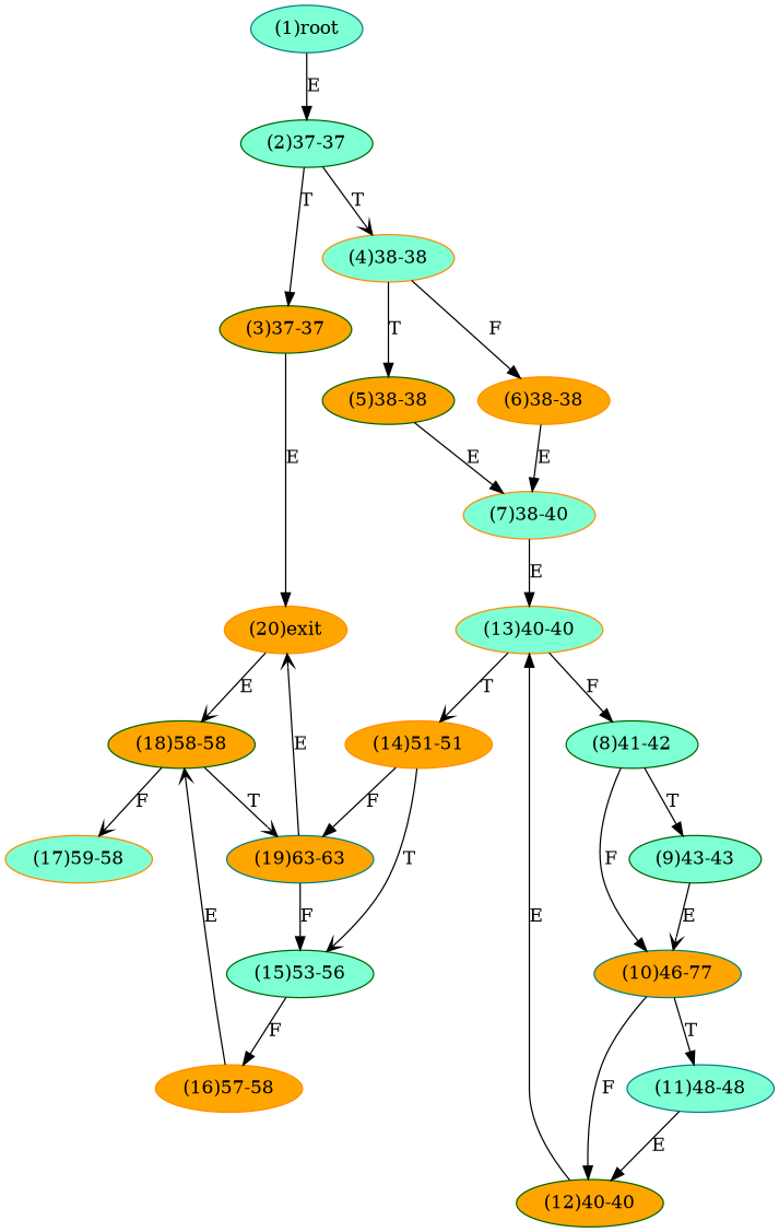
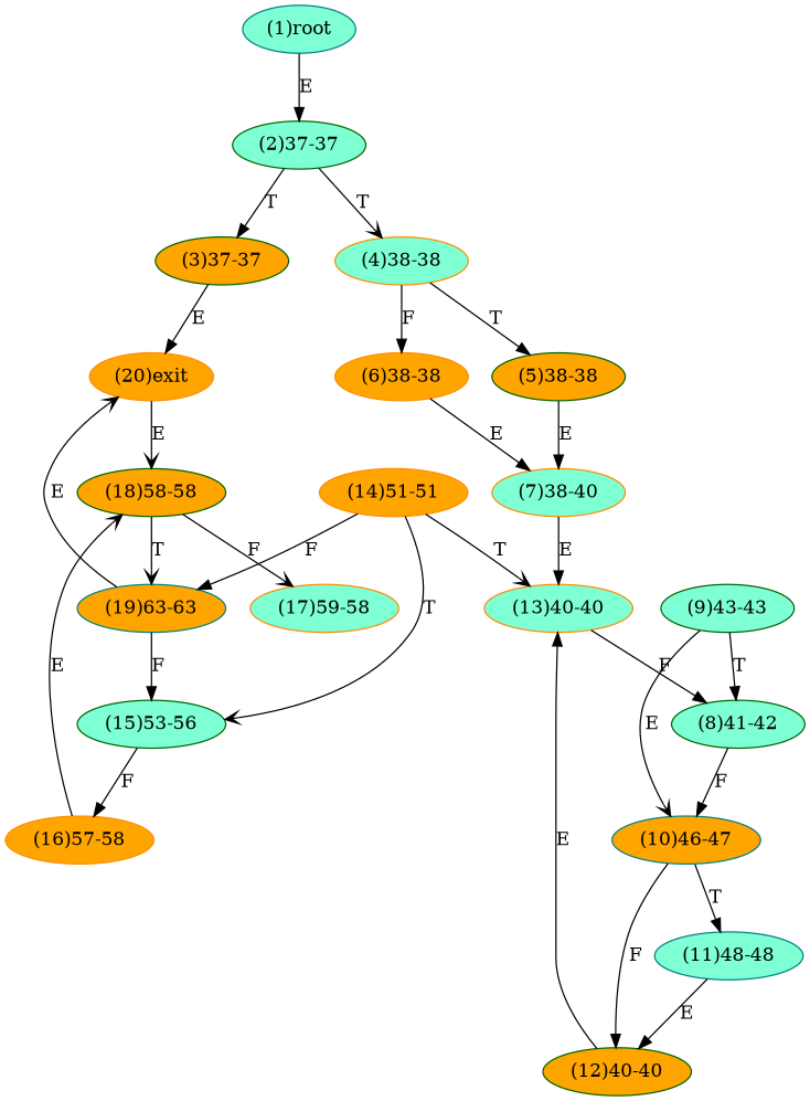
  digraph {
    node [color=darkgreen fillcolor=aquamarine style=filled]
    edge [arrowhead=normal]
    n1 [color=teal label="(1)root"]
    n2 [label="(2)37-37"]
    n3 [fillcolor=orange label="(3)37-37"]
    n4 [color=darkorange label="(4)38-38"]
    n5 [color=darkorange fillcolor=orange label="(20)exit"]
    n6 [fillcolor=orange label="(5)38-38"]
    n7 [color=darkorange fillcolor=orange label="(6)38-38"]
    n8 [fillcolor=orange label="(18)58-58"]
    n9 [color=darkorange label="(7)38-40"]
    n10 [color=darkorange label="(13)40-40"]
    n11 [label="(8)41-42"]
    n12 [color=darkorange fillcolor=orange label="(14)51-51"]
    n13 [label="(9)43-43"]
-   n14 [color=teal fillcolor=orange label="(10)46-77"]
+   n14 [color=teal fillcolor=orange label="(10)46-47"]
    n15 [color=teal label="(11)48-48"]
    n16 [fillcolor=orange label="(12)40-40"]
    n17 [label="(15)53-56"]
    n18 [color=teal fillcolor=orange label="(19)63-63"]
    n19 [color=darkorange fillcolor=orange label="(16)57-58"]
    n20 [color=darkorange label="(17)59-58"]
    n1 -> n2 [label=E]
    n2 -> n3 [label=T]
    n2 -> n4 [arrowhead=vee label=T]
    n3 -> n5 [label=E]
    n4 -> n6 [label=T]
    n4 -> n7 [label=F]
    n5 -> n8 [arrowhead=vee label=E]
    n6 -> n9 [label=E]
    n7 -> n9 [label=E]
    n8 -> n18 [arrowhead=vee label=T]
    n8 -> n20 [arrowhead=vee label=F]
    n9 -> n10 [label=E]
    n10 -> n11 [label=F]
-   n10 -> n12 [arrowhead=vee label=T]
-   n11 -> n13 [label=T]
+   n12 -> n10 [arrowhead=vee label=T]
+   n13 -> n11 [label=T]
    n11 -> n14 [label=F]
    n12 -> n17 [arrowhead=vee label=T]
    n12 -> n18 [label=F]
    n13 -> n14 [arrowhead=vee label=E]
    n14 -> n15 [label=T]
    n14 -> n16 [label=F]
    n15 -> n16 [label=E]
    n16 -> n10 [label=E]
    n17 -> n19 [label=F]
    n18 -> n5 [arrowhead=vee label=E]
    n18 -> n17 [label=F]
    n19 -> n8 [arrowhead=vee label=E]
  }
